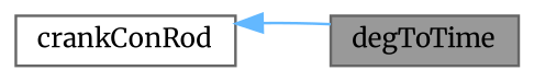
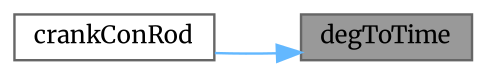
  digraph {
    rankdir=RL
    fontname=Merriweather
    node [fontname=Merriweather fontsize=10 shape=box style=filled]
    n1 [color=gray40 fillcolor=grey60 fontcolor=black height=0.2 label=degToTime width=0.4]
    n2 [color=grey40 fillcolor=white height=0.2 label=crankConRod width=0.4]
-   n2 -> n1 [color=steelblue1 dir=back fontname=Merriweather fontsize=10 labelfontname=Helvetica labelfontsize=10 style=solid]
+   n1 -> n2 [color=steelblue1 dir=back fontname=Merriweather fontsize=10 labelfontname=Helvetica labelfontsize=10 style=solid]
  }
